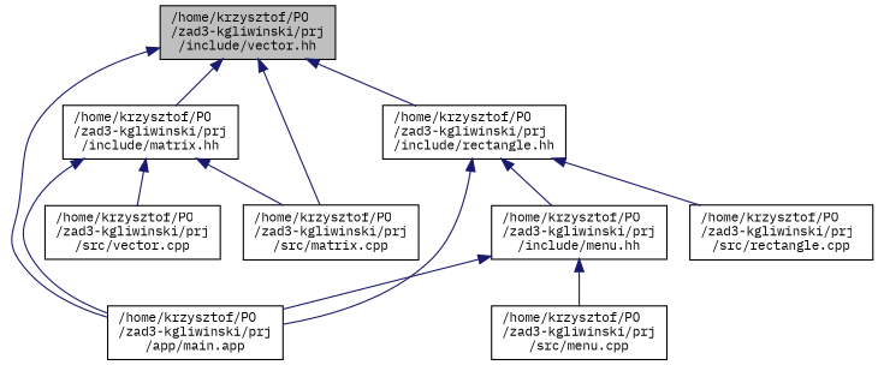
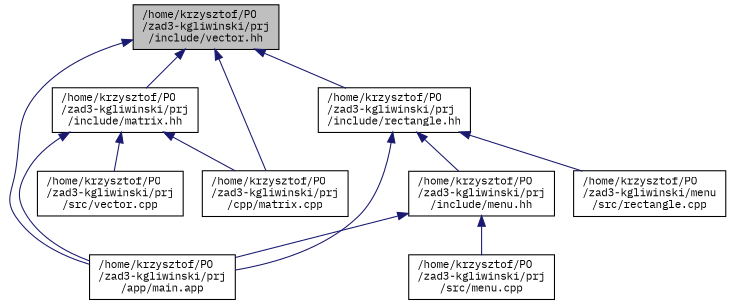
  digraph {
    fontname="IBM Plex Mono"
    node [color=black fillcolor=white fontname="IBM Plex Mono" fontsize=10 shape=record style=filled]
    edge [color=midnightblue dir=back fontname="IBM Plex Mono" fontsize=10 labelfontname=Helvetica labelfontsize=10 style=solid]
    n1 [fillcolor=grey75 fontcolor=black height=0.2 label="/home/krzysztof/PO\l/zad3-kgliwinski/prj\l/include/vector.hh" width=0.4]
    n2 [height=0.2 label="/home/krzysztof/PO\l/zad3-kgliwinski/prj\l/app/main.app" width=0.4]
    n3 [height=0.2 label="/home/krzysztof/PO\l/zad3-kgliwinski/prj\l/include/matrix.hh" width=0.4]
    n4 [height=0.2 label="/home/krzysztof/PO\l/zad3-kgliwinski/prj\l/include/rectangle.hh" width=0.4]
-   n5 [height=0.2 label="/home/krzysztof/PO\l/zad3-kgliwinski/prj\l/src/matrix.cpp" width=0.4]
+   n5 [height=0.2 label="/home/krzysztof/PO\l/zad3-kgliwinski/prj\l/cpp/matrix.cpp" width=0.4]
    n6 [height=0.2 label="/home/krzysztof/PO\l/zad3-kgliwinski/prj\l/src/vector.cpp" width=0.4]
    n7 [height=0.2 label="/home/krzysztof/PO\l/zad3-kgliwinski/prj\l/include/menu.hh" width=0.4]
-   n8 [height=0.2 label="/home/krzysztof/PO\l/zad3-kgliwinski/prj\l/src/rectangle.cpp" width=0.4]
+   n8 [height=0.2 label="/home/krzysztof/PO\l/zad3-kgliwinski/menu\l/src/rectangle.cpp" width=0.4]
    n9 [height=0.2 label="/home/krzysztof/PO\l/zad3-kgliwinski/prj\l/src/menu.cpp" width=0.4]
    n1 -> n2
    n1 -> n3
    n1 -> n4
    n1 -> n5
    n3 -> n2
    n3 -> n5
    n3 -> n6
    n4 -> n2
    n4 -> n7
    n4 -> n8
    n7 -> n2
    n7 -> n9
  }
